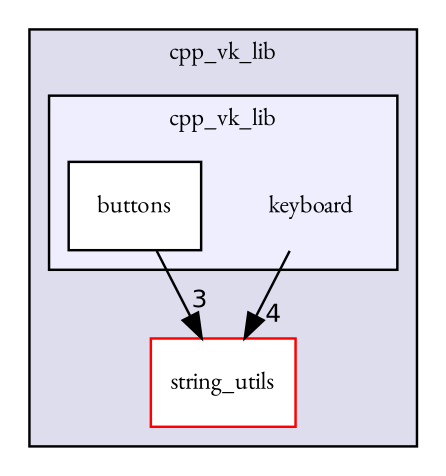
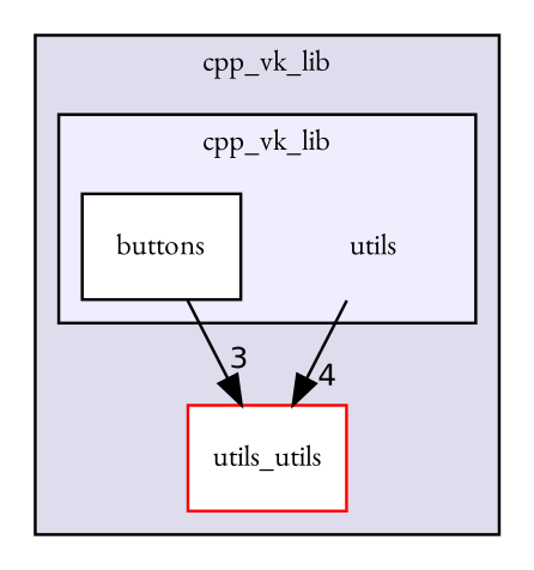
  digraph {
    compound=true
    fontname="EB Garamond"
    node [fontname="EB Garamond" fontsize=10 shape=box fillcolor=white style=filled]
    edge [fontname="EB Garamond" labeldistance=1.5 labelfontname=Helvetica labelfontsize=10]
-   n1 [label=keyboard shape=plaintext fillcolor="" style=""]
+   n1 [label=utils shape=plaintext fillcolor="" style=""]
    n2 [label=buttons]
-   n3 [color=red label=string_utils]
+   n3 [color=red label=utils_utils]
    subgraph cluster_1 {
      bgcolor="#ddddee"
      fontsize=10
      label=cpp_vk_lib
      pencolor=black
      n3
      subgraph cluster_2 {
        bgcolor="#eeeeff"
        fontsize=10
        label=cpp_vk_lib
        pencolor=black
        n1
        n2
      }
    }
    n1 -> n3 [headlabel=4]
    n2 -> n3 [headlabel=3]
  }
